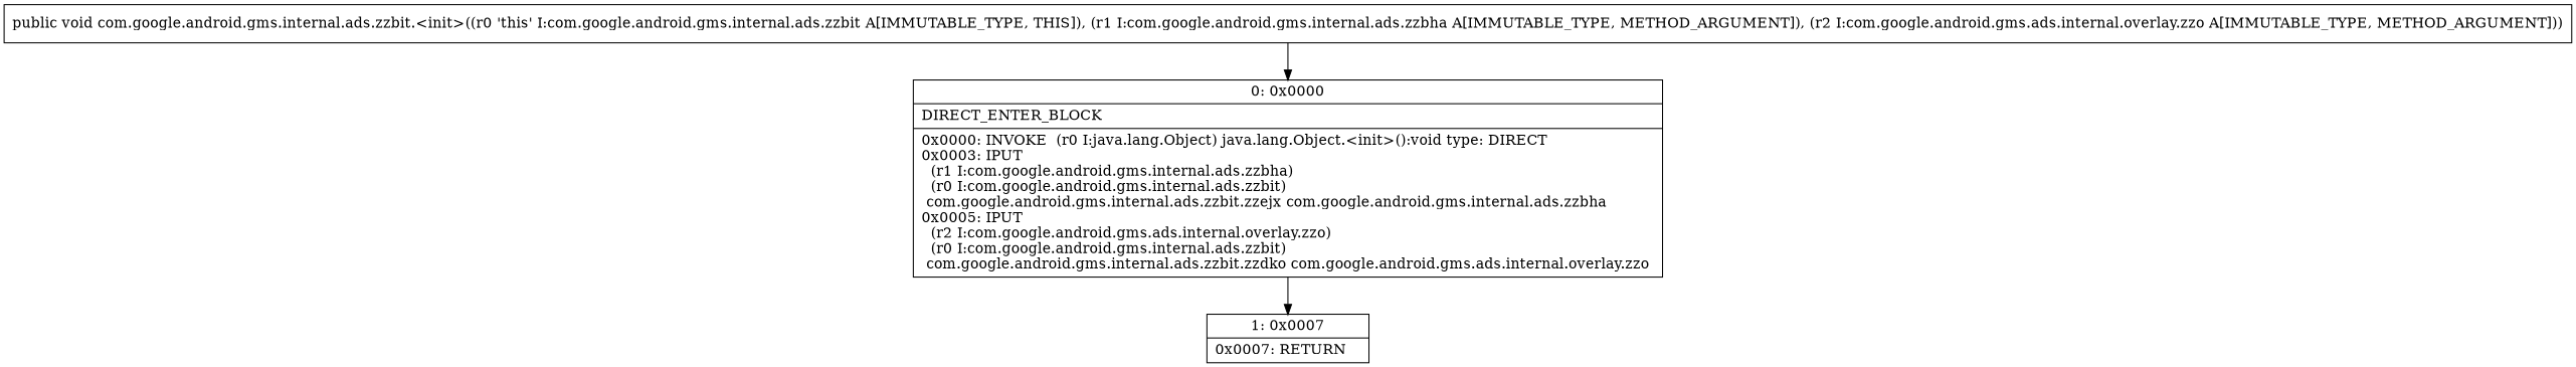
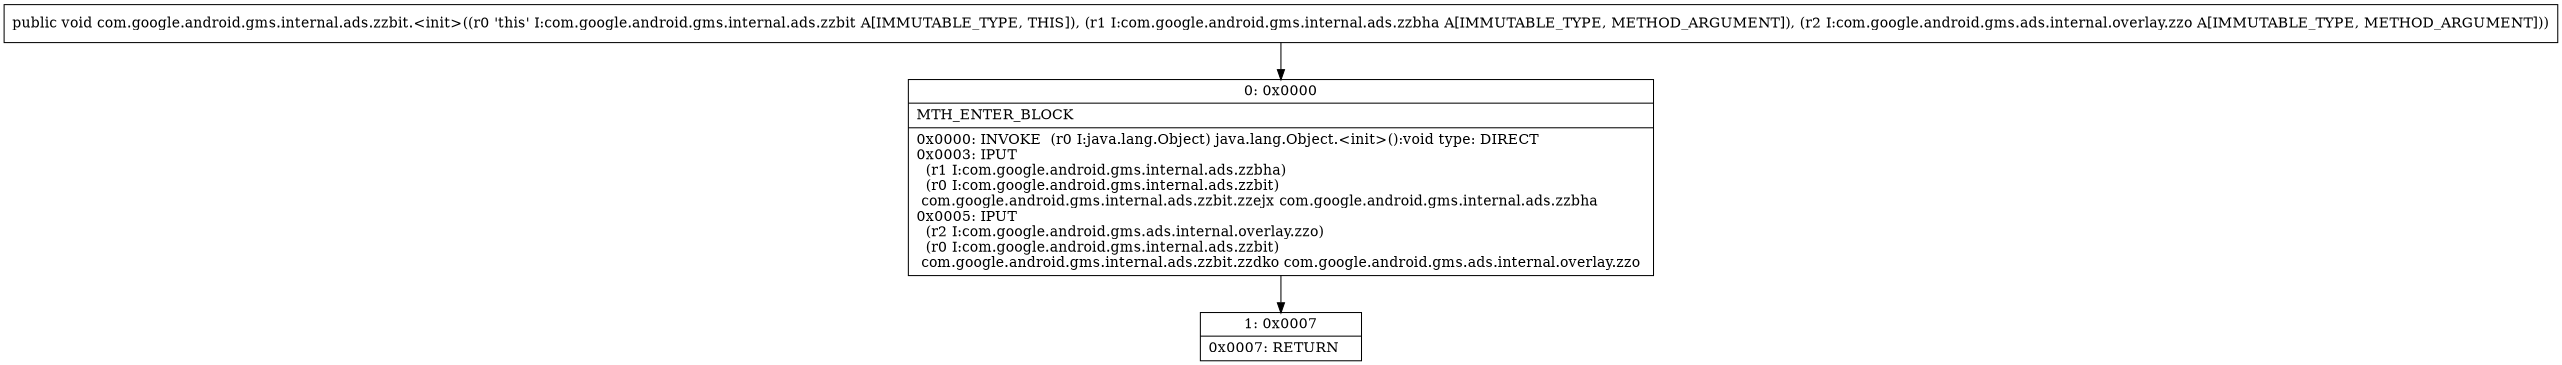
  digraph {
    fontname="DejaVu Serif"
    node [shape=record fontname="DejaVu Serif"]
    edge [fontname="DejaVu Serif"]
-   n1 [label="{0\:\ 0x0000|DIRECT_ENTER_BLOCK\l|0x0000: INVOKE  (r0 I:java.lang.Object) java.lang.Object.\<init\>():void type: DIRECT \l0x0003: IPUT  \l  (r1 I:com.google.android.gms.internal.ads.zzbha)\l  (r0 I:com.google.android.gms.internal.ads.zzbit)\l com.google.android.gms.internal.ads.zzbit.zzejx com.google.android.gms.internal.ads.zzbha \l0x0005: IPUT  \l  (r2 I:com.google.android.gms.ads.internal.overlay.zzo)\l  (r0 I:com.google.android.gms.internal.ads.zzbit)\l com.google.android.gms.internal.ads.zzbit.zzdko com.google.android.gms.ads.internal.overlay.zzo \l}"]
+   n1 [label="{0\:\ 0x0000|MTH_ENTER_BLOCK\l|0x0000: INVOKE  (r0 I:java.lang.Object) java.lang.Object.\<init\>():void type: DIRECT \l0x0003: IPUT  \l  (r1 I:com.google.android.gms.internal.ads.zzbha)\l  (r0 I:com.google.android.gms.internal.ads.zzbit)\l com.google.android.gms.internal.ads.zzbit.zzejx com.google.android.gms.internal.ads.zzbha \l0x0005: IPUT  \l  (r2 I:com.google.android.gms.ads.internal.overlay.zzo)\l  (r0 I:com.google.android.gms.internal.ads.zzbit)\l com.google.android.gms.internal.ads.zzbit.zzdko com.google.android.gms.ads.internal.overlay.zzo \l}"]
    n2 [label="{1\:\ 0x0007|0x0007: RETURN   \l}"]
    n3 [label="{public void com.google.android.gms.internal.ads.zzbit.\<init\>((r0 'this' I:com.google.android.gms.internal.ads.zzbit A[IMMUTABLE_TYPE, THIS]), (r1 I:com.google.android.gms.internal.ads.zzbha A[IMMUTABLE_TYPE, METHOD_ARGUMENT]), (r2 I:com.google.android.gms.ads.internal.overlay.zzo A[IMMUTABLE_TYPE, METHOD_ARGUMENT])) }"]
    n1 -> n2
    n3 -> n1
  }
